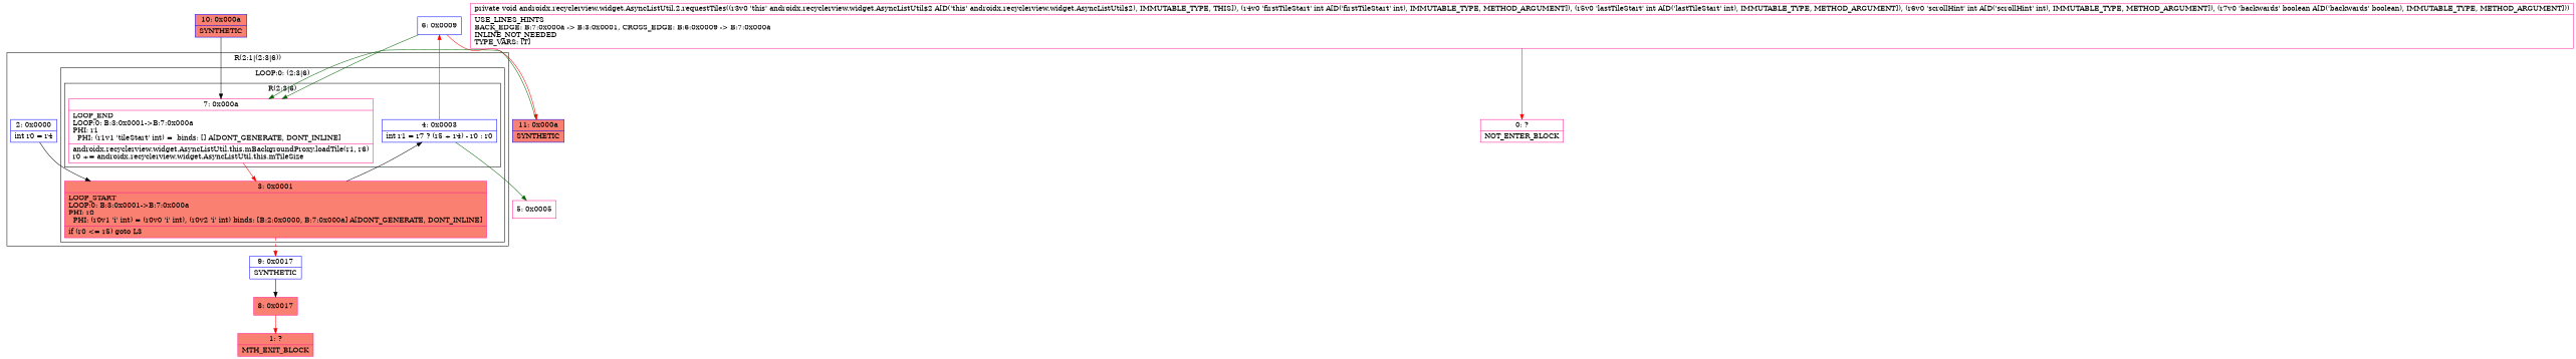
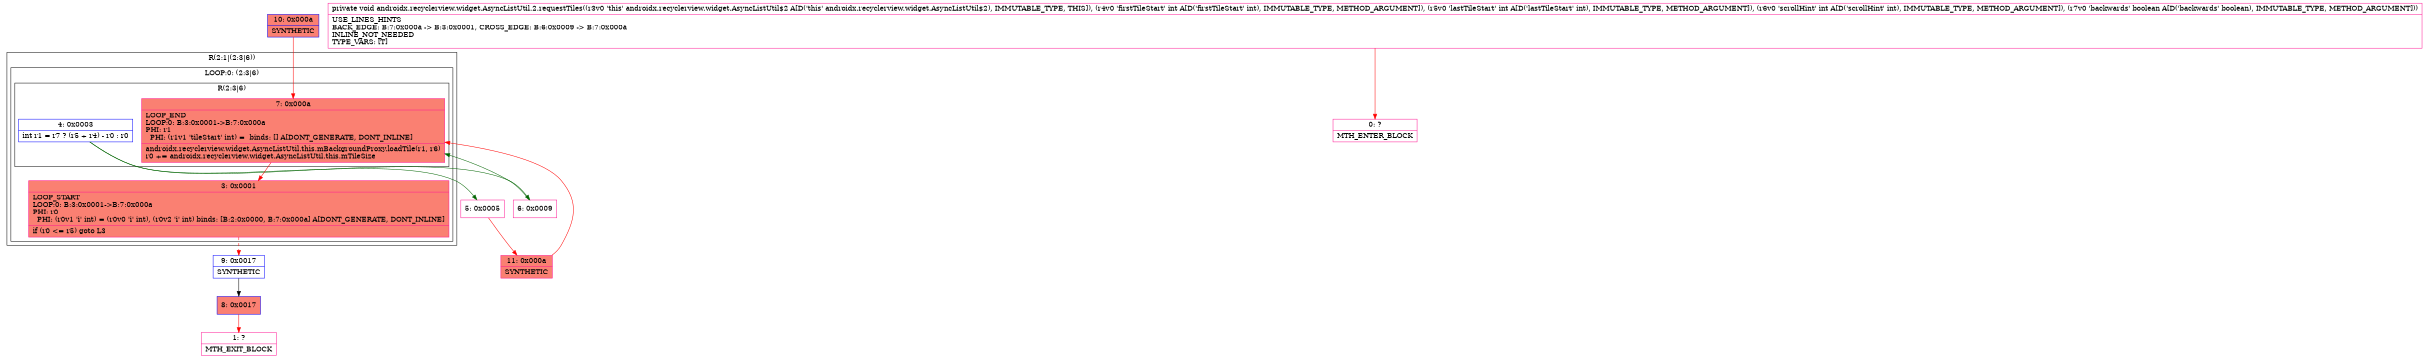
  digraph {
    node [color=deeppink fillcolor=white shape=record style=filled]
    edge [color=red]
    n1 [color=blue label="{4\:\ 0x0003|int r1 = r7 ? (r5 + r4) \- r0 : r0\l}"]
-   n2 [label="{7\:\ 0x000a|LOOP_END\lLOOP:0: B:3:0x0001\-\>B:7:0x000a\lPHI: r1 \l  PHI: (r1v1 'tileStart' int) =  binds: [] A[DONT_GENERATE, DONT_INLINE]\l|androidx.recyclerview.widget.AsyncListUtil.this.mBackgroundProxy.loadTile(r1, r6)\lr0 += androidx.recyclerview.widget.AsyncListUtil.this.mTileSize\l}"]
+   n2 [fillcolor=salmon label="{7\:\ 0x000a|LOOP_END\lLOOP:0: B:3:0x0001\-\>B:7:0x000a\lPHI: r1 \l  PHI: (r1v1 'tileStart' int) =  binds: [] A[DONT_GENERATE, DONT_INLINE]\l|androidx.recyclerview.widget.AsyncListUtil.this.mBackgroundProxy.loadTile(r1, r6)\lr0 += androidx.recyclerview.widget.AsyncListUtil.this.mTileSize\l}"]
    n3 [fillcolor=salmon label="{3\:\ 0x0001|LOOP_START\lLOOP:0: B:3:0x0001\-\>B:7:0x000a\lPHI: r0 \l  PHI: (r0v1 'i' int) = (r0v0 'i' int), (r0v2 'i' int) binds: [B:2:0x0000, B:7:0x000a] A[DONT_GENERATE, DONT_INLINE]\l|if (r0 \<= r5) goto L3\l}"]
-   n4 [color=blue label="{2\:\ 0x0000|int r0 = r4\l}"]
    n5 [label="{5\:\ 0x0005}"]
-   n6 [color=blue label="{6\:\ 0x0009}"]
+   n6 [label="{6\:\ 0x0009}"]
    n7 [color=blue label="{9\:\ 0x0017|SYNTHETIC\l}"]
-   n8 [fillcolor=salmon label="{8\:\ 0x0017}"]
-   n9 [color=blue fillcolor=salmon label="{11\:\ 0x000a|SYNTHETIC\l}"]
-   n10 [label="{0\:\ ?|NOT_ENTER_BLOCK\l}"]
+   n8 [color=blue fillcolor=salmon label="{8\:\ 0x0017}"]
+   n9 [fillcolor=salmon label="{11\:\ 0x000a|SYNTHETIC\l}"]
+   n10 [label="{0\:\ ?|MTH_ENTER_BLOCK\l}"]
    n11 [color=blue fillcolor=salmon label="{10\:\ 0x000a|SYNTHETIC\l}"]
-   n12 [fillcolor=salmon label="{1\:\ ?|MTH_EXIT_BLOCK\l}"]
+   n12 [label="{1\:\ ?|MTH_EXIT_BLOCK\l}"]
    n13 [label="{private void androidx.recyclerview.widget.AsyncListUtil.2.requestTiles((r3v0 'this' androidx.recyclerview.widget.AsyncListUtil$2 A[D('this' androidx.recyclerview.widget.AsyncListUtil$2), IMMUTABLE_TYPE, THIS]), (r4v0 'firstTileStart' int A[D('firstTileStart' int), IMMUTABLE_TYPE, METHOD_ARGUMENT]), (r5v0 'lastTileStart' int A[D('lastTileStart' int), IMMUTABLE_TYPE, METHOD_ARGUMENT]), (r6v0 'scrollHint' int A[D('scrollHint' int), IMMUTABLE_TYPE, METHOD_ARGUMENT]), (r7v0 'backwards' boolean A[D('backwards' boolean), IMMUTABLE_TYPE, METHOD_ARGUMENT]))  | USE_LINES_HINTS\lBACK_EDGE: B:7:0x000a \-\> B:3:0x0001, CROSS_EDGE: B:6:0x0009 \-\> B:7:0x000a\lINLINE_NOT_NEEDED\lTYPE_VARS: [T]\l}"]
    subgraph cluster_1 {
      label="R(2:1|(2:3|6))"
-     n4
      subgraph cluster_2 {
        label="LOOP:0: (2:3|6)"
        n3
        subgraph cluster_3 {
          label="R(2:3|6)"
          n1
          n2
        }
      }
    }
    n1 -> n5 [color=darkgreen]
-   n1 -> n6
+   n1 -> n6 [color=darkgreen]
    n2 -> n3
-   n3 -> n1 [color=black]
    n3 -> n7 [style=dashed]
-   n4 -> n3 [color=black]
-   n6 -> n9
+   n5 -> n9
    n6 -> n2 [color=darkgreen]
    n7 -> n8 [color=black]
    n8 -> n12
-   n9 -> n2 [color=darkgreen]
-   n11 -> n2 [color=black]
+   n9 -> n2
+   n11 -> n2
    n13 -> n10
  }
